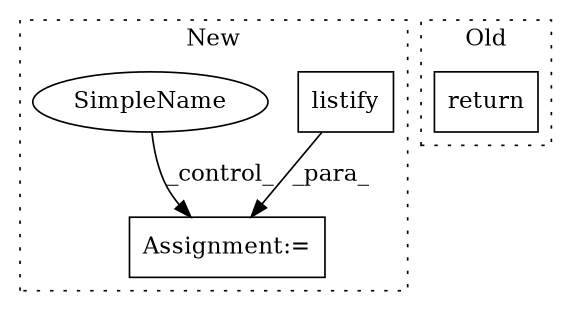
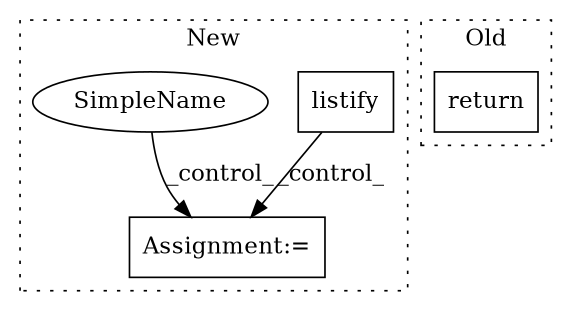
  digraph {
    node [shape=box]
    n1 [a=32 l="8,1" label=listify s="4536,4553"]
    n2 [a=7 l="61,2" label="Assignment:=" s="4461,4554"]
    n3 [a=42 label=SimpleName shape=ellipse]
    n4 [a=41 l=7 label=return s=3963]
    subgraph cluster_1 {
      label=New
      style=dotted
      n1
      n2
      n3
    }
    subgraph cluster_2 {
      label=Old
      style=dotted
      n4
    }
-   n1 -> n2 [label=_para_]
+   n1 -> n2 [label=_control_]
    n3 -> n2 [label=_control_]
  }
